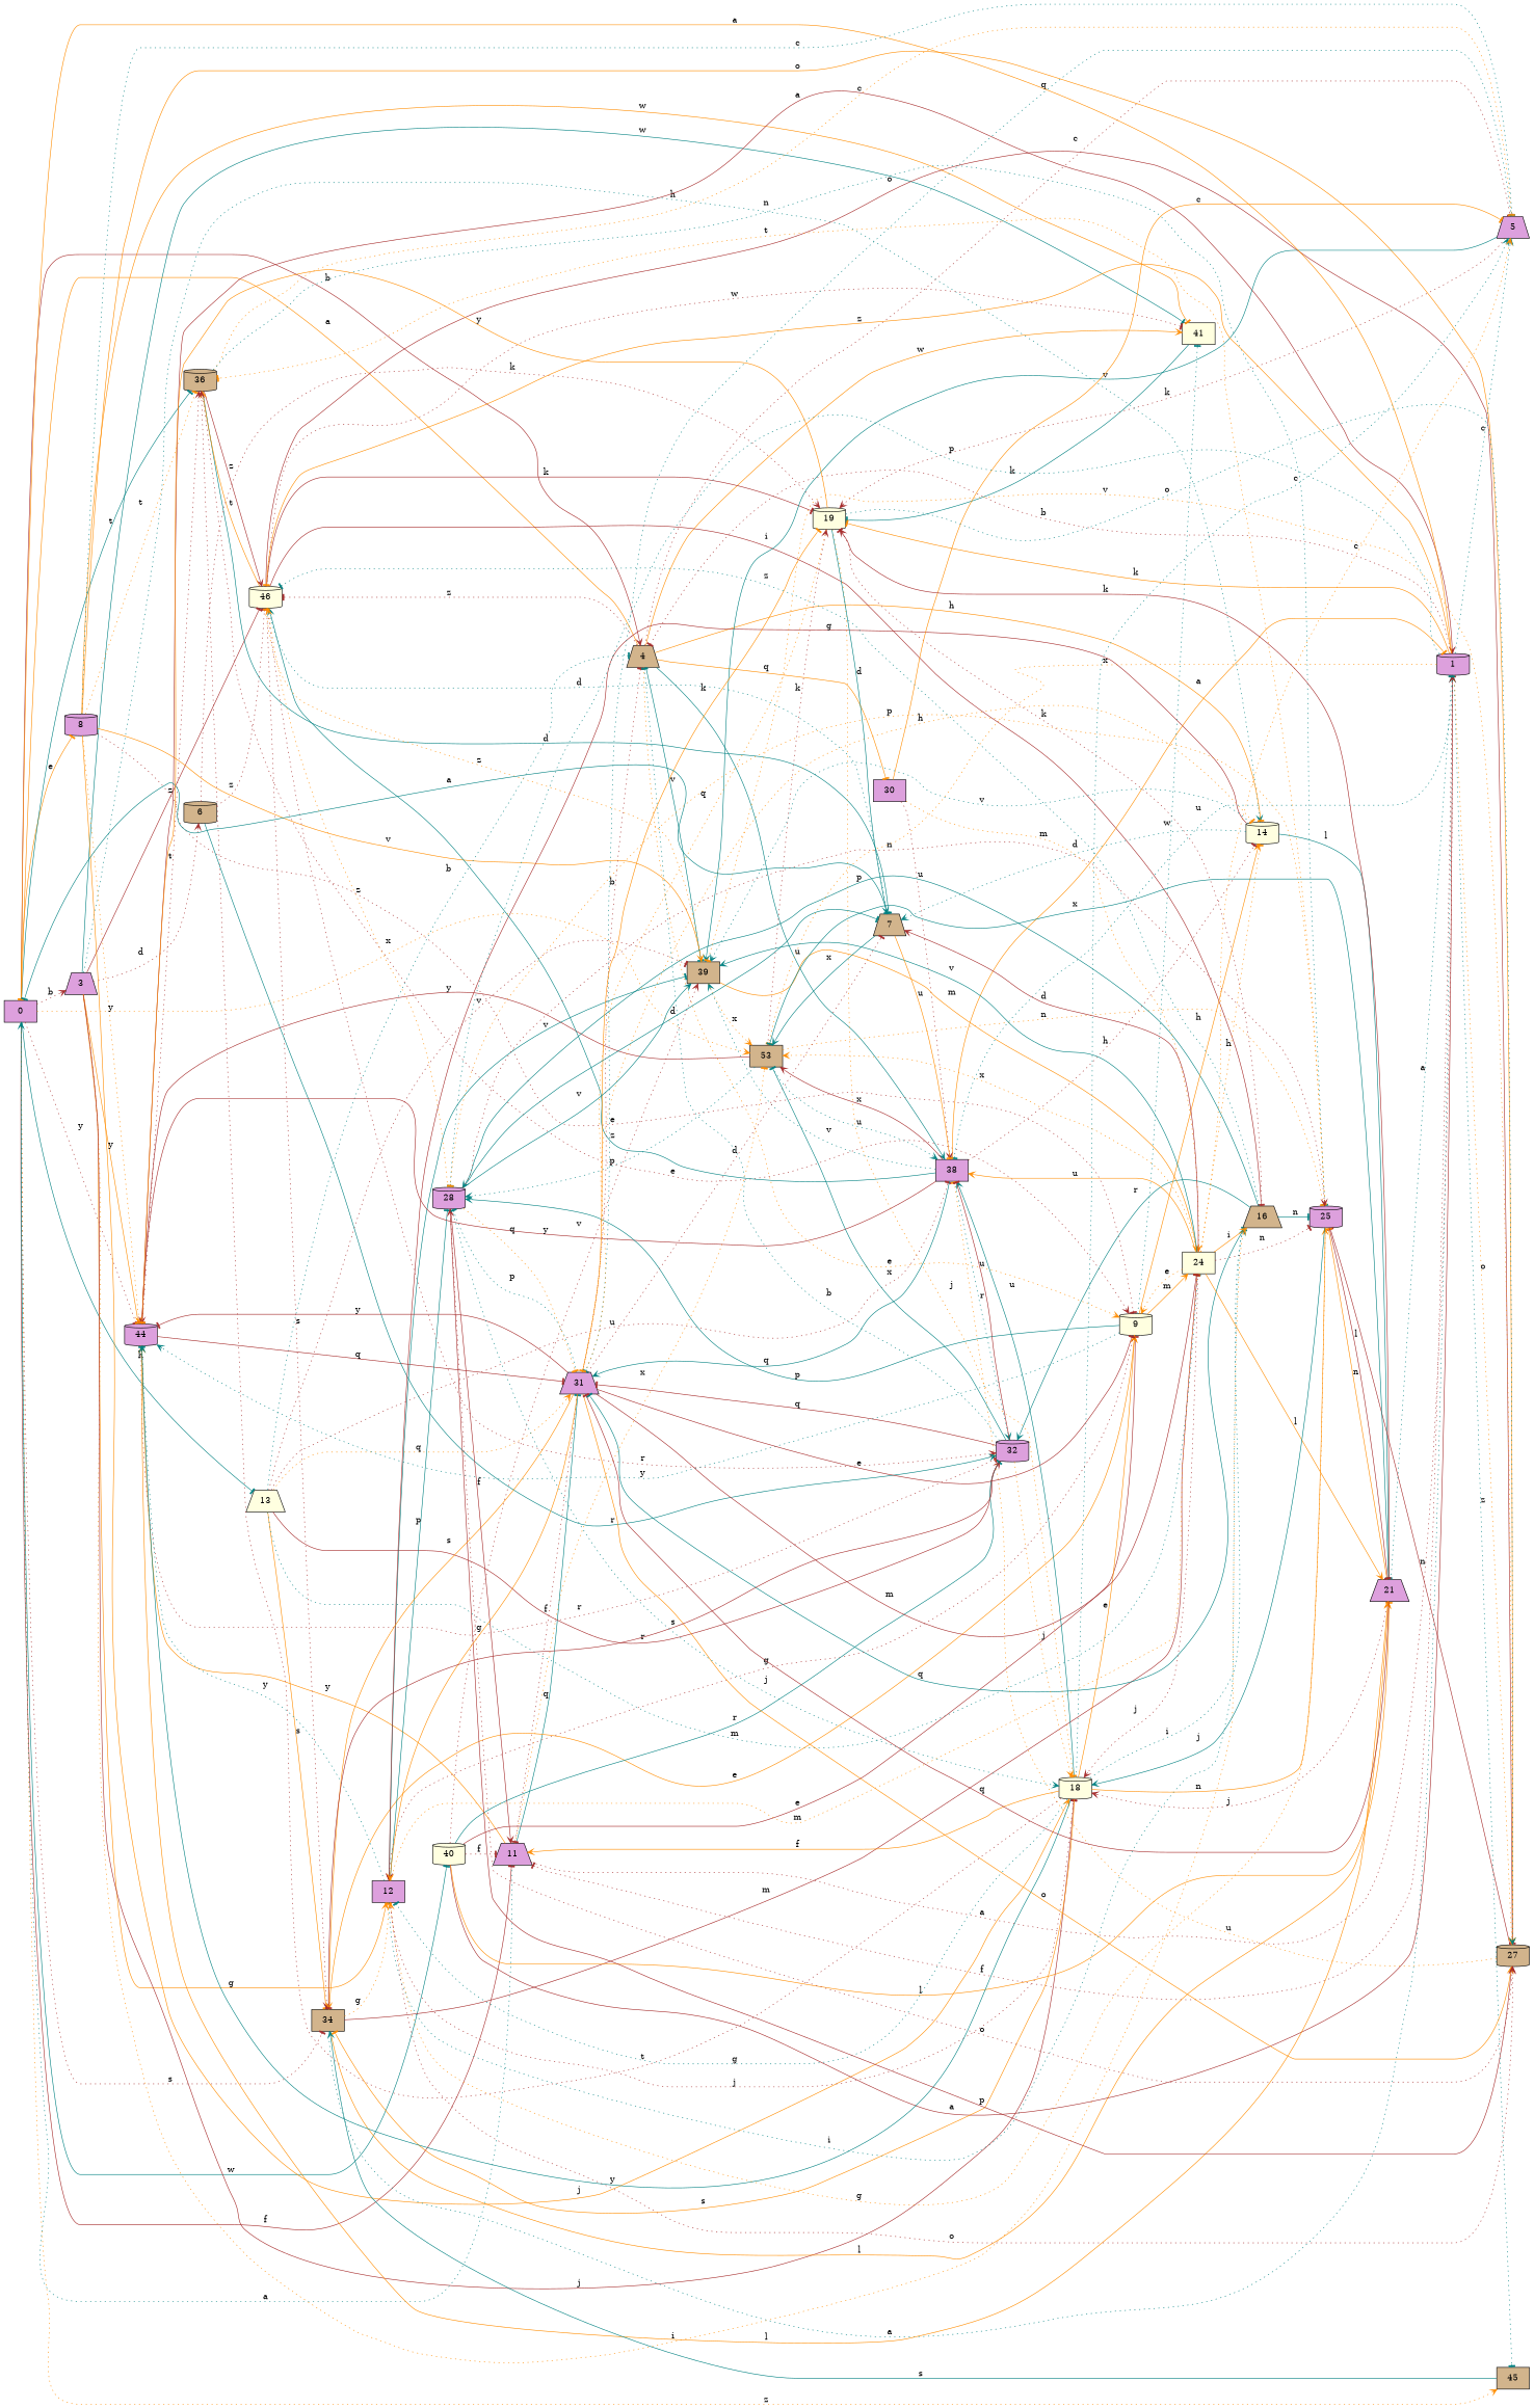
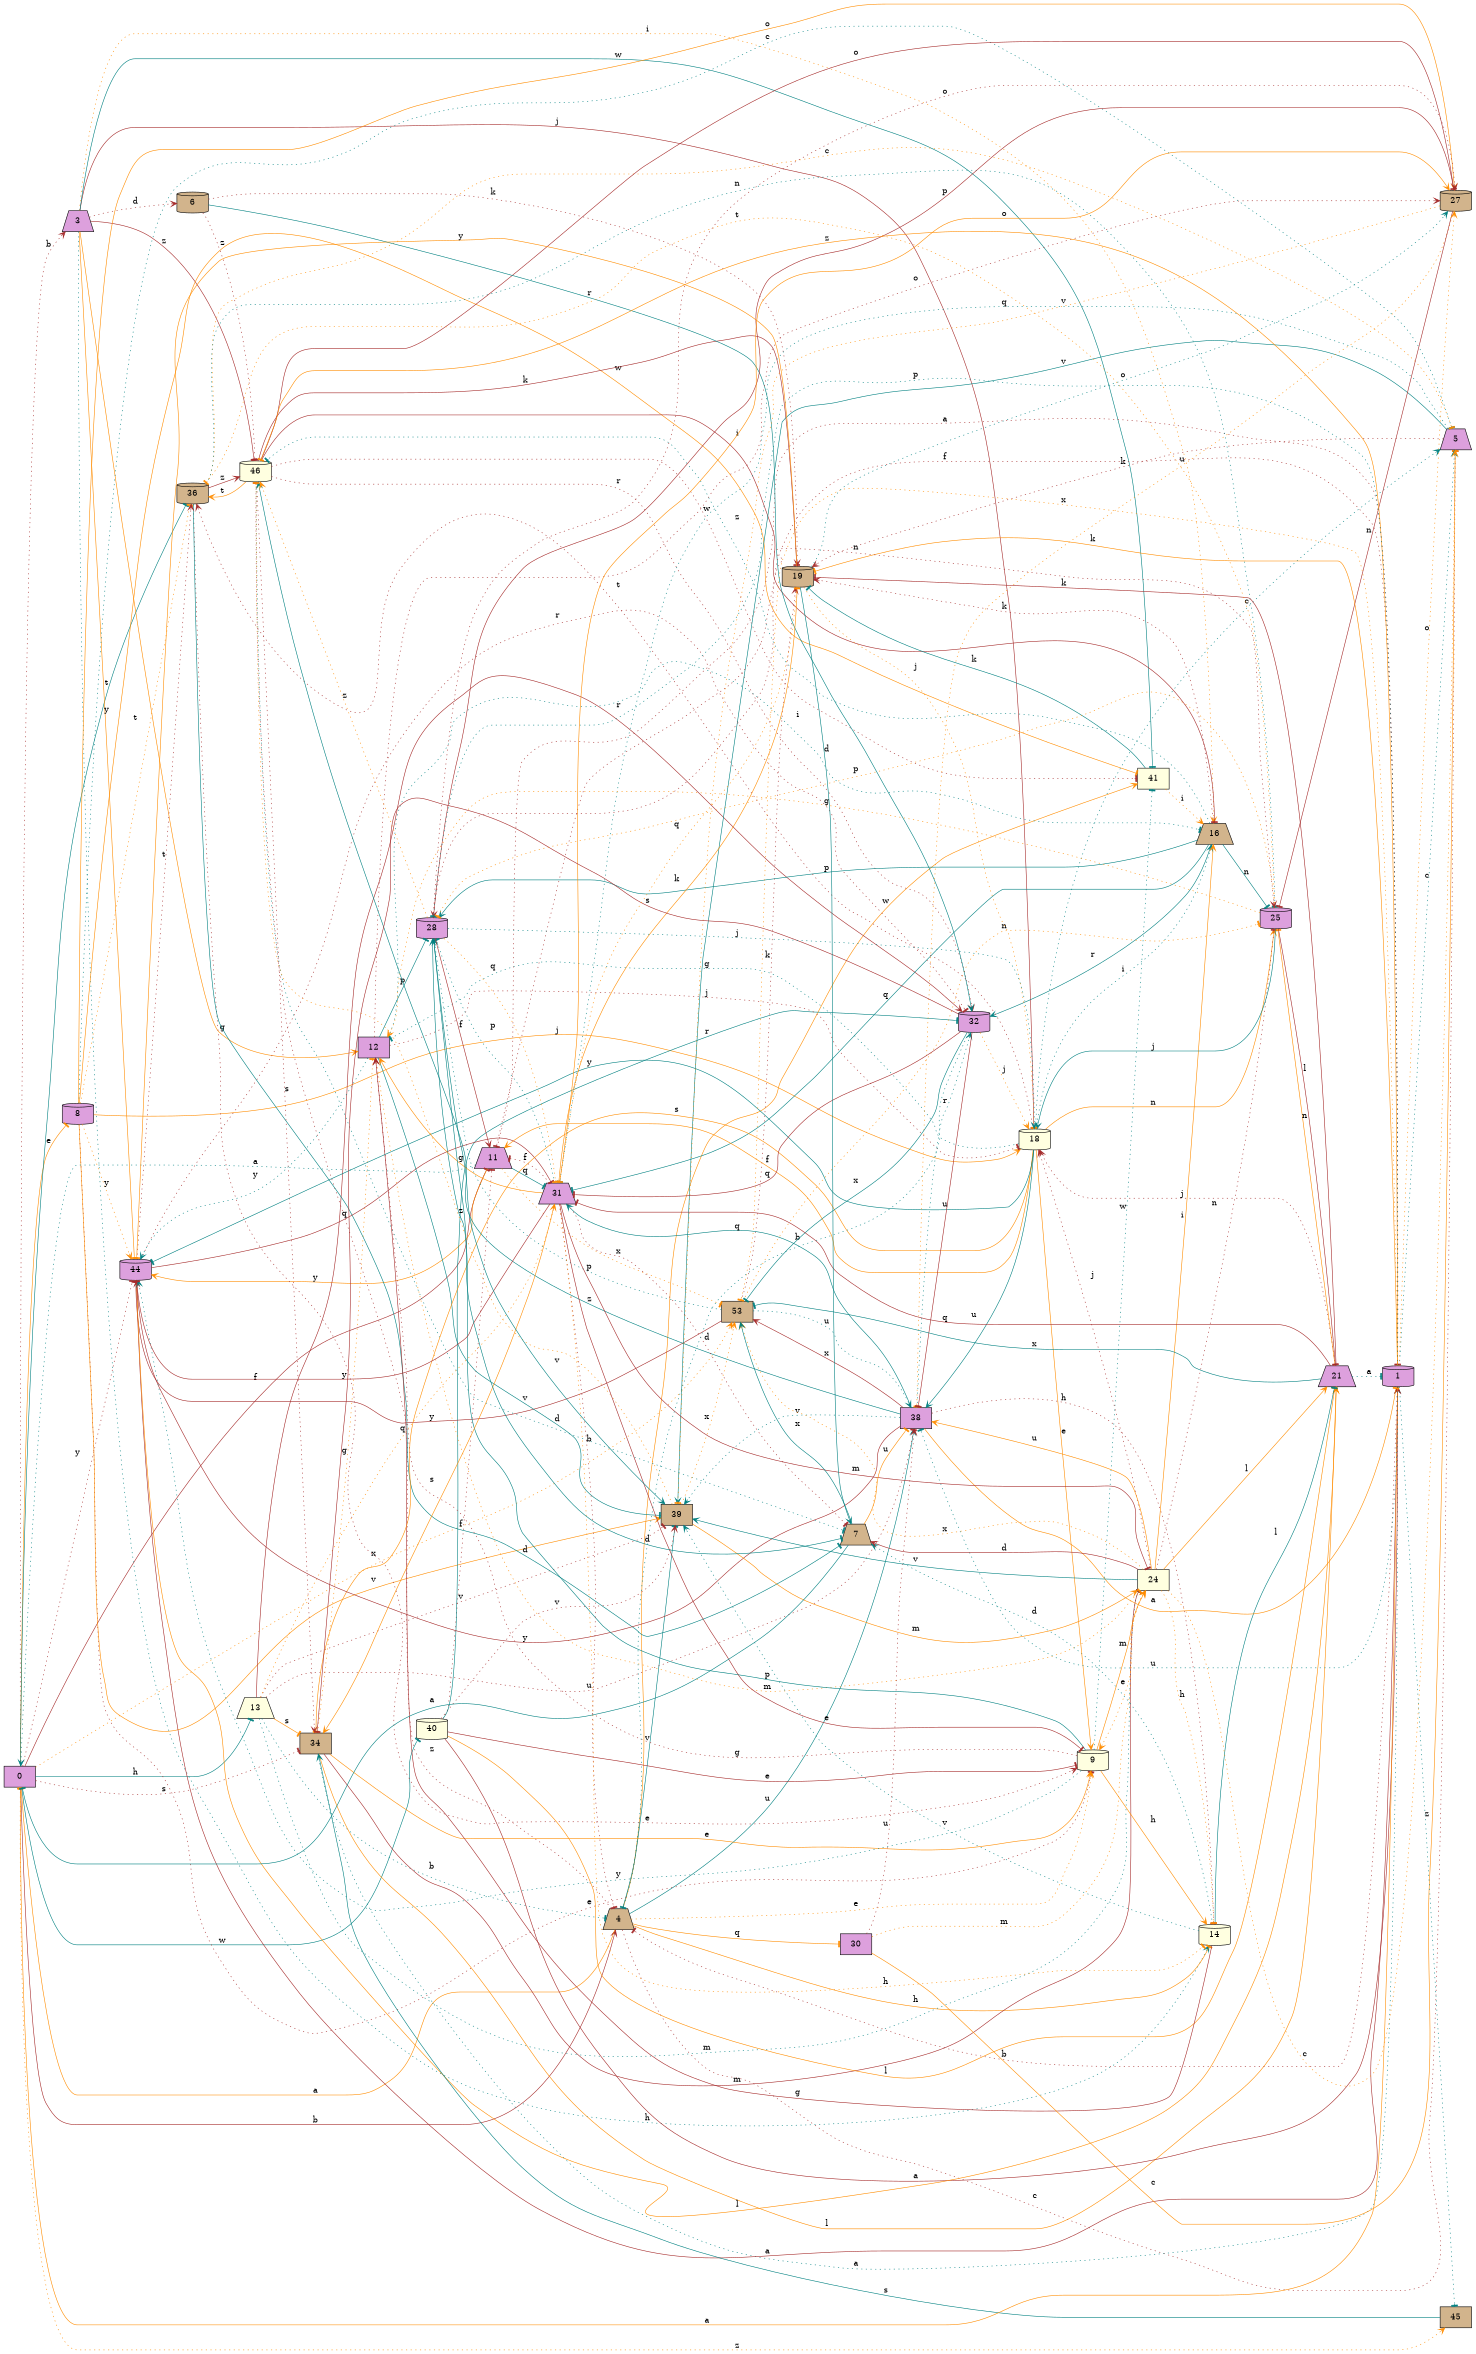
  strict digraph {
    rankdir=LR
    node [fillcolor=plum shape=cylinder style=filled]
    edge [arrowhead=tee color=darkorange style=solid]
    0 [shape=box]
    3 [shape=trapezium]
    4 [fillcolor=tan shape=trapezium]
    8
    11 [shape=trapezium]
    13 [fillcolor=lightyellow shape=trapezium]
    34 [fillcolor=tan shape=box]
    36 [fillcolor=tan]
    40 [fillcolor=lightyellow]
    n10 [fillcolor=tan label=53 shape=box]
    44
    45 [fillcolor=tan shape=box]
    46 [fillcolor=lightyellow]
    6 [fillcolor=tan]
    12 [shape=box]
    14 [fillcolor=lightyellow]
    16 [fillcolor=tan shape=trapezium]
    18 [fillcolor=lightyellow]
    41 [fillcolor=lightyellow shape=box]
    5 [shape=trapezium]
    38 [shape=box]
    9 [fillcolor=lightyellow]
    30 [shape=box]
    39 [fillcolor=tan shape=box]
    27 [fillcolor=tan]
    1
    31 [shape=trapezium]
    32
    24 [fillcolor=lightyellow shape=box]
    21 [shape=trapezium]
    7 [fillcolor=tan shape=trapezium]
    25
-   19 [fillcolor=lightyellow]
+   19 [fillcolor=tan]
    28
    0 -> 3 [arrowhead=vee color=brown label=b style=dotted]
    0 -> 4 [arrowhead=vee color=brown label=b]
    0 -> 8 [label=e]
    0 -> 11 [color=brown label=f]
    0 -> 13 [color=teal label=h]
    0 -> 34 [color=brown label=s style=dotted]
    0 -> 36 [color=teal label=t]
    0 -> 40 [color=teal label=w]
    0 -> n10 [arrowhead=vee label=x style=dotted]
    0 -> 44 [color=brown label=y style=dotted]
    0 -> 45 [arrowhead=vee label=z style=dotted]
    3 -> 44 [label=y]
    3 -> 46 [color=brown label=z]
    3 -> 6 [arrowhead=vee color=brown label=d style=dotted]
    3 -> 12 [arrowhead=vee label=g]
    3 -> 14 [arrowhead=vee color=teal label=h style=dotted]
    3 -> 16 [arrowhead=vee label=i style=dotted]
    3 -> 18 [color=brown label=j]
    3 -> 41 [color=teal label=w]
    4 -> 0 [label=a]
    4 -> 46 [color=brown label=z style=dotted]
    4 -> 14 [label=h]
    4 -> 41 [arrowhead=vee label=w]
    4 -> 5 [color=brown label=c style=dotted]
    4 -> 38 [arrowhead=vee color=teal label=u]
    4 -> 9 [arrowhead=vee label=e style=dotted]
    4 -> 30 [label=q]
    4 -> 39 [color=teal label=v]
    8 -> 36 [label=t style=dotted]
    8 -> 44 [arrowhead=vee label=y style=dotted]
    8 -> 18 [arrowhead=vee label=j]
    8 -> 41 [label=w]
    8 -> 5 [color=teal label=c style=dotted]
    8 -> 9 [color=brown label=e style=dotted]
    8 -> 39 [arrowhead=vee label=v]
    8 -> 27 [arrowhead=vee label=o]
    11 -> 0 [arrowhead=vee color=teal label=a style=dotted]
    11 -> n10 [label=x style=dotted]
    11 -> 44 [arrowhead=vee label=y]
    11 -> 1 [color=brown label=a style=dotted]
    11 -> 31 [color=teal label=q]
    13 -> 4 [color=teal label=b style=dotted]
    13 -> 34 [label=s]
    13 -> 38 [color=brown label=u style=dotted]
    13 -> 39 [color=brown label=v style=dotted]
    13 -> 31 [arrowhead=vee label=q style=dotted]
    13 -> 32 [arrowhead=vee color=brown label=r]
    13 -> 24 [color=teal label=m style=dotted]
    34 -> 12 [label=g style=dotted]
    34 -> 9 [arrowhead=vee label=e]
    34 -> 1 [arrowhead=vee color=teal label=a style=dotted]
    34 -> 24 [color=brown label=m]
    34 -> 21 [arrowhead=vee label=l]
    36 -> 46 [arrowhead=vee color=brown label=z]
    36 -> 5 [label=c style=dotted]
    36 -> 9 [arrowhead=vee color=brown label=e style=dotted]
    36 -> 7 [color=teal label=d]
    36 -> 25 [color=teal label=n style=dotted]
    40 -> 11 [color=brown label=f style=dotted]
    40 -> 9 [color=brown label=e]
    40 -> 39 [arrowhead=vee color=brown label=v style=dotted]
    40 -> 1 [arrowhead=vee color=brown label=a]
    40 -> 32 [color=teal label=r]
    40 -> 21 [label=l]
    n10 -> 44 [color=brown label=y]
    n10 -> 38 [arrowhead=vee color=teal label=u style=dotted]
    n10 -> 25 [label=n style=dotted]
    n10 -> 19 [arrowhead=vee color=brown label=k style=dotted]
    n10 -> 28 [arrowhead=vee color=teal label=p style=dotted]
    44 -> 36 [arrowhead=vee color=brown label=t style=dotted]
    44 -> 1 [arrowhead=vee color=brown label=a]
    44 -> 31 [color=brown label=q]
    44 -> 32 [color=brown label=r style=dotted]
    44 -> 21 [arrowhead=vee label=l]
    45 -> 34 [arrowhead=vee color=teal label=s]
    46 -> 34 [arrowhead=vee color=brown label=s style=dotted]
    46 -> 36 [arrowhead=vee label=t]
    46 -> 16 [color=brown label=i]
    46 -> 41 [color=brown label=w style=dotted]
    46 -> 27 [color=brown label=o]
    46 -> 32 [arrowhead=vee color=brown label=r style=dotted]
    46 -> 7 [color=teal label=d style=dotted]
    46 -> 19 [color=brown label=k]
    6 -> 46 [color=brown label=z style=dotted]
    6 -> 32 [arrowhead=vee color=teal label=r]
    6 -> 19 [arrowhead=vee color=brown label=k style=dotted]
    12 -> 44 [arrowhead=vee color=teal label=y style=dotted]
    12 -> 16 [color=teal label=i style=dotted]
    12 -> 18 [color=brown label=j style=dotted]
    12 -> 39 [color=teal label=v]
    12 -> 27 [arrowhead=vee color=brown label=o style=dotted]
    12 -> 24 [label=m style=dotted]
    12 -> 28 [color=teal label=p]
    14 -> 12 [arrowhead=vee color=brown label=g]
    14 -> 39 [arrowhead=vee color=teal label=v style=dotted]
    14 -> 21 [color=teal label=l]
    14 -> 7 [arrowhead=vee color=teal label=d style=dotted]
    16 -> 46 [color=teal label=z style=dotted]
    16 -> 31 [color=teal label=q]
    16 -> 32 [arrowhead=vee color=teal label=r]
    16 -> 25 [color=teal label=n]
    16 -> 19 [arrowhead=vee color=brown label=k style=dotted]
    16 -> 28 [arrowhead=vee color=teal label=p]
    18 -> 11 [arrowhead=vee label=f]
    18 -> 34 [label=s]
    18 -> 36 [arrowhead=vee color=brown label=t style=dotted]
    18 -> 44 [color=teal label=y]
    18 -> 12 [color=teal label=g style=dotted]
    18 -> 16 [arrowhead=vee color=teal label=i style=dotted]
    18 -> 5 [arrowhead=vee color=teal label=c style=dotted]
    18 -> 38 [arrowhead=vee color=teal label=u]
    18 -> 9 [arrowhead=vee label=e]
    18 -> 25 [arrowhead=vee label=n]
+   41 -> 16 [arrowhead=vee label=i style=dotted]
    41 -> 19 [color=teal label=k]
    5 -> 39 [arrowhead=vee color=teal label=v]
    5 -> 31 [color=teal label=q style=dotted]
    5 -> 19 [arrowhead=vee color=brown label=k style=dotted]
    38 -> n10 [arrowhead=vee color=brown label=x]
    38 -> 44 [arrowhead=vee color=brown label=y]
    38 -> 46 [arrowhead=vee color=teal label=z]
    38 -> 14 [color=brown label=h style=dotted]
    38 -> 39 [arrowhead=vee color=teal label=v style=dotted]
    38 -> 1 [label=a]
    38 -> 31 [arrowhead=vee color=teal label=q]
    38 -> 32 [arrowhead=vee color=teal label=r style=dotted]
    9 -> 44 [arrowhead=vee color=teal label=y style=dotted]
    9 -> 12 [arrowhead=vee color=brown label=g style=dotted]
    9 -> 14 [arrowhead=vee label=h]
    9 -> 41 [color=teal label=w style=dotted]
    9 -> 24 [arrowhead=vee label=m]
    9 -> 28 [arrowhead=vee color=teal label=p]
    30 -> 5 [label=c]
    30 -> 38 [arrowhead=vee color=brown label=u style=dotted]
    30 -> 24 [arrowhead=vee label=m style=dotted]
    39 -> n10 [arrowhead=vee label=x style=dotted]
    39 -> 46 [label=z style=dotted]
    39 -> 24 [arrowhead=vee label=m]
    27 -> 38 [label=u style=dotted]
    27 -> 39 [label=v style=dotted]
    27 -> 25 [color=brown label=n]
    27 -> 28 [arrowhead=vee color=brown label=p]
    1 -> 0 [label=a]
    1 -> 4 [color=brown label=b style=dotted]
    1 -> 11 [color=brown label=f style=dotted]
    1 -> n10 [label=x style=dotted]
    1 -> 45 [color=teal label=z style=dotted]
    1 -> 46 [label=z]
    1 -> 5 [arrowhead=vee color=teal label=c style=dotted]
    1 -> 38 [color=teal label=u style=dotted]
    1 -> 27 [arrowhead=vee label=o style=dotted]
    1 -> 19 [label=k]
    1 -> 28 [color=teal label=p style=dotted]
    31 -> 4 [color=brown label=b style=dotted]
    31 -> 11 [color=brown label=f style=dotted]
    31 -> 34 [arrowhead=vee label=s]
    31 -> 44 [color=brown label=y]
    31 -> 12 [arrowhead=vee label=g]
    31 -> 14 [label=h style=dotted]
    31 -> 9 [color=brown label=e]
    31 -> 27 [arrowhead=vee label=o]
    31 -> 24 [color=brown label=m]
    31 -> 7 [color=brown label=d style=dotted]
    31 -> 19 [label=k]
    31 -> 28 [color=teal label=p style=dotted]
    32 -> 4 [color=teal label=b style=dotted]
    32 -> 34 [color=brown label=s]
    32 -> n10 [color=teal label=x]
    32 -> 18 [arrowhead=vee label=j style=dotted]
    32 -> 38 [color=brown label=u]
    32 -> 31 [color=brown label=q]
    24 -> n10 [arrowhead=vee label=x style=dotted]
    24 -> 14 [label=h style=dotted]
    24 -> 16 [arrowhead=vee label=i]
    24 -> 18 [arrowhead=vee color=brown label=j style=dotted]
    24 -> 5 [arrowhead=vee label=c style=dotted]
    24 -> 38 [arrowhead=vee label=u]
    24 -> 9 [arrowhead=vee label=e style=dotted]
    24 -> 39 [arrowhead=vee color=teal label=v]
    24 -> 21 [arrowhead=vee label=l]
    24 -> 7 [arrowhead=vee color=brown label=d]
    24 -> 25 [color=brown label=n style=dotted]
    21 -> n10 [color=teal label=x]
    21 -> 18 [arrowhead=vee color=brown label=j style=dotted]
    21 -> 1 [color=teal label=a style=dotted]
    21 -> 31 [color=brown label=q]
    21 -> 25 [label=n]
    21 -> 19 [color=brown label=k]
    7 -> 0 [color=teal label=a]
    7 -> n10 [arrowhead=vee color=teal label=x]
    7 -> 38 [label=u]
    25 -> 36 [label=t style=dotted]
    25 -> 12 [arrowhead=vee label=g style=dotted]
    25 -> 18 [arrowhead=vee color=teal label=j]
    25 -> 21 [color=brown label=l]
    25 -> 28 [label=p style=dotted]
    19 -> 44 [label=y]
    19 -> 18 [label=j style=dotted]
    19 -> 27 [arrowhead=vee color=teal label=o style=dotted]
    19 -> 31 [label=q style=dotted]
    19 -> 7 [arrowhead=vee color=teal label=d]
    28 -> 11 [arrowhead=vee color=brown label=f]
    28 -> 46 [arrowhead=vee label=z style=dotted]
    28 -> 18 [arrowhead=vee color=teal label=j style=dotted]
    28 -> 39 [arrowhead=vee color=teal label=v]
    28 -> 27 [arrowhead=vee color=brown label=o style=dotted]
    28 -> 31 [label=q style=dotted]
    28 -> 7 [color=teal label=d]
    28 -> 25 [arrowhead=vee color=brown label=n style=dotted]
  }
